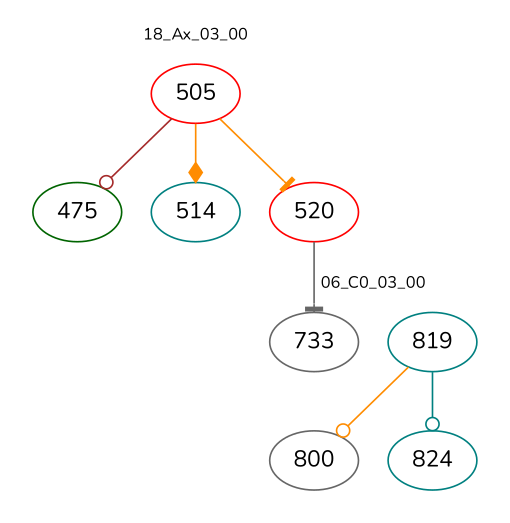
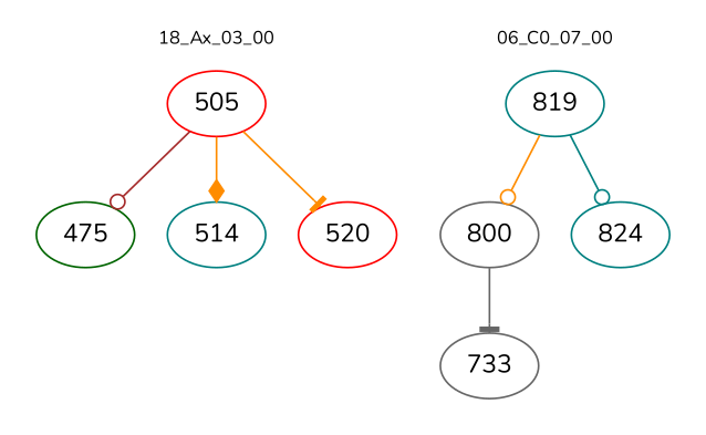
  digraph {
    fontname=Nunito
    node [color=teal fontname=Nunito]
    edge [arrowhead=odot color=darkorange fontname=Nunito]
    n1 [color=red label=505]
    n2 [color=darkgreen label=475]
    n3 [label=514]
    n4 [color=red label=520]
    n5 [label=819]
    n6 [color=gray40 label=800]
    n7 [label=824]
    n8 [color=gray40 label=733]
    subgraph cluster_1 {
      color=white
      fontsize=10
      label="18_Ax_03_00"
      n1
      n2
      n3
      n4
    }
    subgraph cluster_2 {
      color=white
      fontsize=10
-     label="06_C0_03_00"
+     label="06_C0_07_00"
      n5
      n6
      n7
      n8
    }
    n1 -> n2 [color=brown]
    n1 -> n3 [arrowhead=diamond]
    n1 -> n4 [arrowhead=tee]
    n5 -> n6
    n5 -> n7 [color=teal]
-   n4 -> n8 [arrowhead=tee color=gray40]
+   n6 -> n8 [arrowhead=tee color=gray40]
  }
